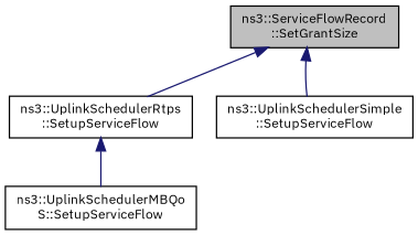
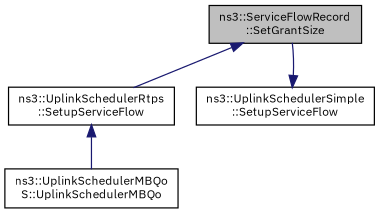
  digraph {
    fontname="IBM Plex Sans"
    rankdir=TB
    node [color=black fillcolor=white fontname="IBM Plex Sans" fontsize=10 shape=record style=filled]
    edge [color=midnightblue dir=back fontname="IBM Plex Sans" fontsize=10 labelfontname=Helvetica labelfontsize=10 style=solid]
    n1 [fillcolor=grey75 fontcolor=black height=0.2 label="ns3::ServiceFlowRecord\l::SetGrantSize" width=0.4]
    n2 [height=0.2 label="ns3::UplinkSchedulerRtps\l::SetupServiceFlow" width=0.4]
    n3 [height=0.2 label="ns3::UplinkSchedulerSimple\l::SetupServiceFlow" width=0.4]
-   n4 [height=0.2 label="ns3::UplinkSchedulerMBQo\lS::SetupServiceFlow" width=0.4]
+   n4 [height=0.2 label="ns3::UplinkSchedulerMBQo\lS::UplinkSchedulerMBQo" width=0.4]
    n1 -> n2
-   n1 -> n3
+   n3 -> n1
    n2 -> n4
  }
